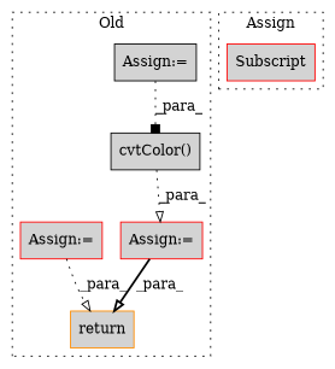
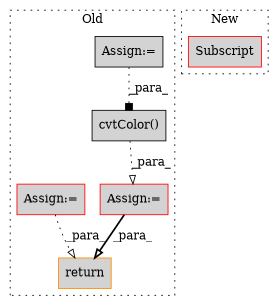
  digraph {
    node [a=68 l=3 shape=box style=filled fillcolor=lightgrey color=red]
    edge [style=dotted arrowhead=onormal]
    n1 [a=75 l="13,1" label="cvtColor()" s="8257,8300" color=black]
    n2 [label="Assign:=" s=8254]
    n3 [label="Assign:=" s=7547 color=black]
    n4 [a=93 l=7 label=return s=8498 color=darkorange]
    n5 [label="Assign:=" s=8365]
    n6 [a=63 l="8,0" label=Subscript s="1600,0"]
    subgraph cluster_1 {
      label=Old
      style=dotted
      n1
      n2
      n3
      n4
      n5
    }
    subgraph cluster_2 {
-     label=Assign
+     label=New
      style=dotted
      n6
    }
    n1 -> n2 [label=_para_]
    n2 -> n4 [label=_para_ style=bold]
    n3 -> n1 [label=_para_ arrowhead=box]
    n5 -> n4 [label=_para_]
  }
